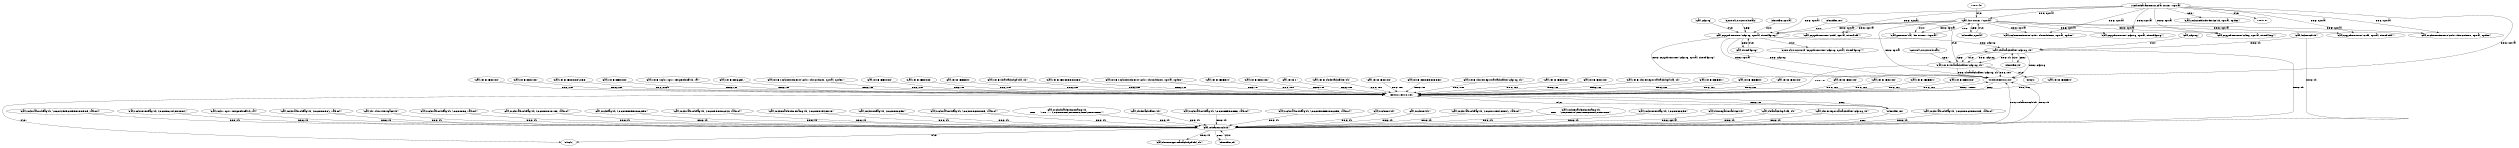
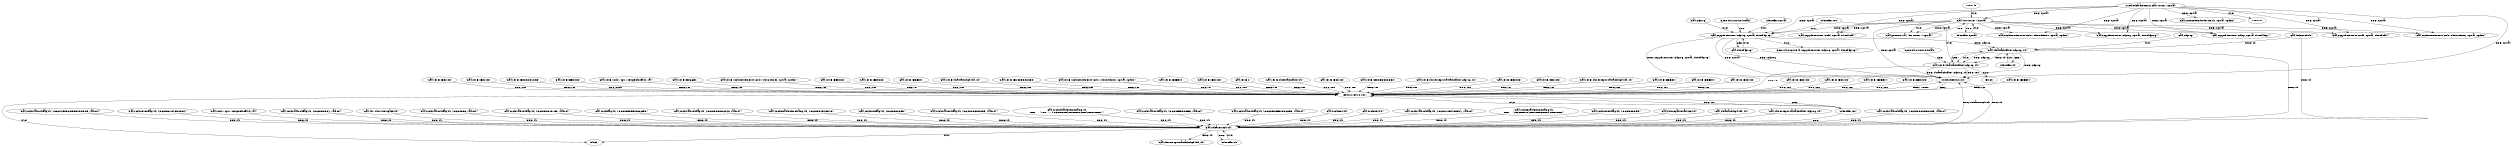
  digraph {
    n1 [label="(Call,copy_from_user(&fprog, optval, sizeof(fprog)))"]
    n2 [label="(Call,sk_attach_filter(&fprog, sk))"]
    n3 [label="(Call,sizeof(fprog))"]
    n4 [label="(ControlStructure,if (copy_from_user(&fprog, optval, sizeof(fprog))))"]
    n5 [label="(MethodReturn,int)"]
    n6 [label="(Call,ret = sk_attach_filter(&fprog, sk))"]
    n7 [label="(Call,release_sock(sk))"]
    n8 [label="(Identifier,sk)"]
    n9 [label="(Return,return ret;)"]
    n10 [label="(Call,(int __user *)optval)"]
    n11 [label="(Call,copy_from_user(&fprog, optval, sizeof(fprog)))"]
    n12 [label="(Call,sock_set_timeout(&sk->sk_rcvtimeo, optval, optlen))"]
    n13 [label="(Call,copy_from_user(&ufd, optval, sizeof(ufd)))"]
    n14 [label="(Call,get_user(val, (int __user *)optval))"]
    n15 [label="(Call,copy_from_user(&ufd, optval, sizeof(ufd)))"]
    n16 [label="(Call,sock_set_timeout(&sk->sk_sndtimeo, optval, optlen))"]
    n17 [label="(Identifier,optval)"]
    n18 [label="(Call,copy_from_user(&ling, optval, sizeof(ling)))"]
    n19 [label="(MethodParameterIn,char __user *optval)"]
    n20 [label="(Call,sock_setbindtodevice(sk, optval, optlen))"]
    1000107
    n22 [label="(Block,)"]
    n23 [label="(Block,)"]
    n24 [label="(Identifier,sk)"]
    n25 [label="(Call,sk_reuseport_attach_bpf(ufd, sk))"]
    n26 [label="(Identifier,ret)"]
    n27 [label="(Call,sock_valbool_flag(sk, SOCK_SELECT_ERR_QUEUE, valbool))"]
    n28 [label="(Call,ret = sk_reuseport_attach_bpf(ufd, sk))"]
    n29 [label="(Call,sock_reset_flag(sk, SOCK_RCVTSTAMPNS))"]
    n30 [label="(ControlStructure,break;)"]
    n31 [label="(Call,ret = -EPERM)"]
    n32 [label="(Call,ret = -EPERM)"]
    n33 [label="(Call,ret = -EINVAL)"]
    n34 [label="(Call,ret = -EINVAL)"]
    n35 [label="(Call,sock->ops->set_peek_off(sk, val))"]
    n36 [label="(ControlStructure,break;)"]
    n37 [label="(Identifier,optval)"]
    n38 [label="(Identifier,ret)"]
    n39 [label="(Call,sock_valbool_flag(sk, SOCK_NOFCS, valbool))"]
    n40 [label="(Call,ret = -EINVAL)"]
    n41 [label="(Call,ret = -EPERM)"]
    n42 [label="(Call,ret = -EFAULT)"]
    n43 [label="(Call,ret = -EPERM)"]
    n44 [label="(Call,sk->sk_write_space(sk))"]
    n45 [label="(Call,sock_valbool_flag(sk, SOCK_DBG, valbool))"]
    n46 [label="(Call,sock_valbool_flag(sk, SOCK_RXQ_OVFL, valbool))"]
    n47 [label="(Call,ret = -EINVAL)"]
    n48 [label="(Call,&fprog)"]
    n49 [label="(Call,ret = -EINVAL)"]
    n50 [label="(Call,ret = -EOPNOTSUPP)"]
    n51 [label="(Call,sock_flag(sk, SOCK_FILTER_LOCKED))"]
    n52 [label="(Call,ret = -EFAULT)"]
    n53 [label="(Call,sock_valbool_flag(sk, SOCK_BROADCAST, valbool))"]
    n54 [label="(Call,ret = sock->ops->set_peek_off(sk, val))"]
    n55 [label="(Call,ret = -EACCES)"]
    n56 [label="(Call,sock_enable_timestamp(sk, SOCK_TIMESTAMP))"]
    n57 [label="(Call,sock_set_flag(sk, SOCK_LINGER))"]
    n58 [label="(Call,ret = sock_set_timeout(&sk->sk_rcvtimeo, optval, optlen))"]
    n59 [label="(Call,ret = -EFAULT)"]
    n60 [label="(Call,sock_valbool_flag(sk, SOCK_URGINLINE, valbool))"]
    n61 [label="(Call,ret = -EFAULT)"]
    n62 [label="(Call,sock_disable_timestamp(sk,\n\t\t\t\t\t       (1UL << SOCK_TIMESTAMPING_RX_SOFTWARE)))"]
    n63 [label="(Call,ret = -EPERM)"]
    n64 [label="(Call,ret = sk_attach_bpf(ufd, sk))"]
-   n65 [label="(Call,sk_detach_filter(sk))"]
    n66 [label="(Call,sock_valbool_flag(sk, SOCK_KEEPOPEN, valbool))"]
    n67 [label="(Call,ret = -ENOPROTOOPT)"]
    n68 [label="(Call,ret = sock_set_timeout(&sk->sk_sndtimeo, optval, optlen))"]
    n69 [label="(Call,ret = -EPERM)"]
    n70 [label="(Call,sock_valbool_flag(sk, SOCK_FILTER_LOCKED, valbool))"]
    n71 [label="(Call,sock_net(sk))"]
    n72 [label="(Call,sock_net(sk))"]
    n73 [label="(Call,sock_valbool_flag(sk, SOCK_WIFI_STATUS, valbool))"]
    n74 [label="(Call,&fprog)"]
    n75 [label="(Call,sock_enable_timestamp(sk,\n\t\t\t\t\t      SOCK_TIMESTAMPING_RX_SOFTWARE))"]
    n76 [label="(Call,ret = -EINVAL)"]
    n77 [label="(Call,ret = 0)"]
    n78 [label="(Call,sock_reset_flag(sk, SOCK_LINGER))"]
    n79 [label="(Call,dst_negative_advice(sk))"]
    n80 [label="(Call,ret = sk_detach_filter(sk))"]
    n81 [label="(Call,ret = -EINVAL)"]
    n82 [label="(Call,ret = -ENOPROTOOPT)"]
    n83 [label="(Call,ret = sk_reuseport_attach_filter(&fprog, sk))"]
    n84 [label="(Call,sk_attach_bpf(ufd, sk))"]
    n85 [label="(Call,ret = -EFAULT)"]
    n86 [label="(Call,sk_reuseport_attach_filter(&fprog, sk))"]
    n87 [label="(Call,lock_sock(sk))"]
    n88 [label="(Call,sock_valbool_flag(sk, SOCK_LOCALROUTE, valbool))"]
    n89 [label="(Call,ret = -EINVAL)"]
    1000148
    n1 -> n2 [label="DDG: &fprog"]
    n1 -> n3 [label="CFG: "]
    n1 -> n4 [label="AST: "]
    n1 -> n5 [label="DDG: copy_from_user(&fprog, optval, sizeof(fprog))"]
    n1 -> n5 [label="DDG: optval"]
    n1 -> n5 [label="DDG: &fprog"]
    n2 -> n5 [label="DDG: &fprog"]
    n2 -> n6 [label="AST: "]
    n2 -> n6 [label="DDG: &fprog"]
    n2 -> n6 [label="DDG: sk"]
    n2 -> n7 [label="DDG: sk"]
    n2 -> n8 [label="CFG: "]
    n3 -> n1 [label="AST: "]
    n5 -> n9 [label="CFG: "]
    n6 -> n2 [label="CFG: "]
    n6 -> n5 [label="DDG: sk_attach_filter(&fprog, sk)"]
    n6 -> n5 [label="DDG: ret"]
    n6 -> n9 [label="DDG: ret"]
    n6 -> n22 [label="AST: "]
    n7 -> n5 [label="DDG: release_sock(sk)"]
    n7 -> n5 [label="DDG: sk"]
    n7 -> n23 [label="AST: "]
    n7 -> n24 [label="CFG: "]
    n7 -> n25 [label="DDG: sk"]
    n8 -> n2 [label="AST: "]
    n9 -> n5 [label="DDG: <RET>"]
    n9 -> n23 [label="AST: "]
    n9 -> n26 [label="CFG: "]
    n10 -> n1 [label="DDG: optval"]
    n10 -> n5 [label="DDG: optval"]
    n10 -> n11 [label="DDG: optval"]
    n10 -> n12 [label="DDG: optval"]
    n10 -> n13 [label="DDG: optval"]
    n10 -> n14 [label="AST: "]
    n10 -> n14 [label="DDG: optval"]
    n10 -> n15 [label="DDG: optval"]
    n10 -> n16 [label="DDG: optval"]
    n10 -> n17 [label="CFG: "]
    n10 -> n18 [label="DDG: optval"]
    n14 -> n10 [label="CFG: "]
    n17 -> n10 [label="AST: "]
    n19 -> n1 [label="DDG: optval"]
    n19 -> n5 [label="DDG: optval"]
    n19 -> n10 [label="DDG: optval"]
    n19 -> n11 [label="DDG: optval"]
    n19 -> n12 [label="DDG: optval"]
    n19 -> n13 [label="DDG: optval"]
    n19 -> n15 [label="DDG: optval"]
    n19 -> n16 [label="DDG: optval"]
    n19 -> n18 [label="DDG: optval"]
-   n19 -> n20 [label="CFG: "]
+   n19 -> n20 [label="DDG: optval"]
    n19 -> 1000107 [label="AST: "]
    n24 -> n7 [label="AST: "]
    n26 -> n7 [label="CFG: "]
    n26 -> n9 [label="AST: "]
    n26 -> n9 [label="DDG: ret"]
    n27 -> n7 [label="DDG: sk"]
    n28 -> n9 [label="DDG: ret"]
    n29 -> n7 [label="DDG: sk"]
    n30 -> n1 [label="CFG: "]
    n31 -> n9 [label="DDG: ret"]
    n32 -> n9 [label="DDG: ret"]
    n33 -> n9 [label="DDG: ret"]
    n34 -> n9 [label="DDG: ret"]
    n35 -> n7 [label="DDG: sk"]
    n36 -> n6 [label="CFG: "]
    n37 -> n1 [label="AST: "]
    n38 -> n1 [label="CFG: "]
    n38 -> n6 [label="AST: "]
    n39 -> n7 [label="DDG: sk"]
    n40 -> n9 [label="DDG: ret"]
    n41 -> n9 [label="DDG: ret"]
    n42 -> n9 [label="DDG: ret"]
    n43 -> n9 [label="DDG: ret"]
    n44 -> n7 [label="DDG: sk"]
    n45 -> n7 [label="DDG: sk"]
    n46 -> n7 [label="DDG: sk"]
    n47 -> n9 [label="DDG: ret"]
    n48 -> n1 [label="AST: "]
    n49 -> n9 [label="DDG: ret"]
    n50 -> n9 [label="DDG: sock"]
    n51 -> n7 [label="DDG: sk"]
    n52 -> n9 [label="DDG: ret"]
    n53 -> n7 [label="DDG: sk"]
    n54 -> n9 [label="DDG: ret"]
    n55 -> n9 [label="DDG: ret"]
    n56 -> n7 [label="DDG: sk"]
    n57 -> n7 [label="DDG: sk"]
    n58 -> n9 [label="DDG: ret"]
    n59 -> n9 [label="DDG: ret"]
    n60 -> n7 [label="DDG: sk"]
    n61 -> n9 [label="DDG: ret"]
    n62 -> n7 [label="DDG: sk"]
    n63 -> n9 [label="DDG: ret"]
    n64 -> n9 [label="DDG: ret"]
-   n65 -> n7 [label="DDG: sk"]
    n66 -> n7 [label="DDG: sk"]
    n67 -> n9 [label="DDG: ret"]
    n68 -> n9 [label="DDG: ret"]
    n69 -> n9 [label="DDG: ret"]
    n70 -> n7 [label="DDG: sk"]
    n71 -> n7 [label="DDG: sk"]
    n72 -> n7 [label="DDG: sk"]
    n73 -> n7 [label="DDG: sk"]
    n74 -> n2 [label="AST: "]
    n75 -> n7 [label="DDG: sk"]
    n76 -> n9 [label="DDG: ret"]
    n77 -> n9 [label="DDG: ret"]
-   n78 -> n7 [label="DDG: sk"]
-   n79 -> n7 [label="DDG: optval"]
+   n78 -> n7 [label="CFG: sk"]
+   n79 -> n7 [label="DDG: sk"]
    n80 -> n9 [label="DDG: ret"]
    n81 -> n9 [label="DDG: ret"]
    n82 -> n9 [label="DDG: ret"]
    n83 -> n9 [label="DDG: ret"]
    n84 -> n7 [label="DDG: sk"]
    n85 -> n9 [label="DDG: ret"]
    n86 -> n7 [label="DDG: sk"]
    n87 -> n2 [label="DDG: sk"]
    n87 -> n7 [label="DDG: sk"]
    n88 -> n7 [label="DDG: sk"]
    n89 -> n9 [label="DDG: ret"]
    1000148 -> n10 [label="AST: "]
  }
